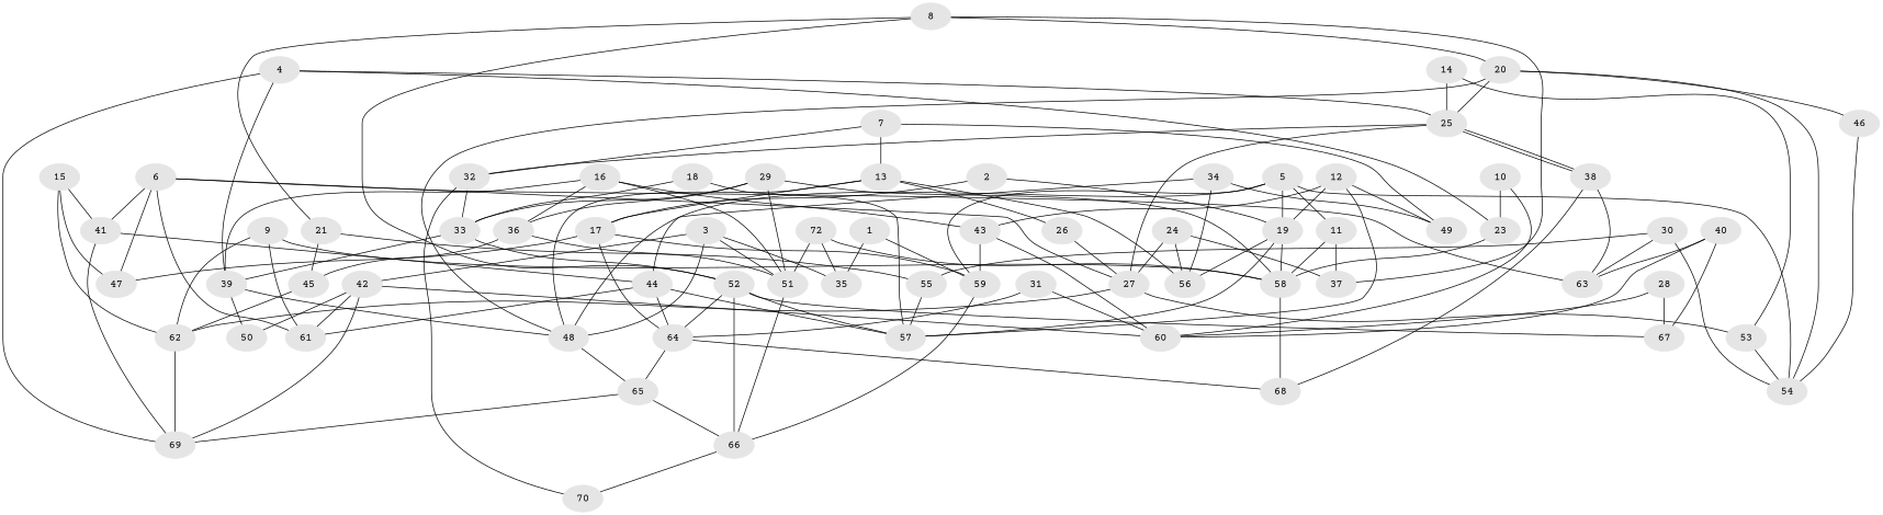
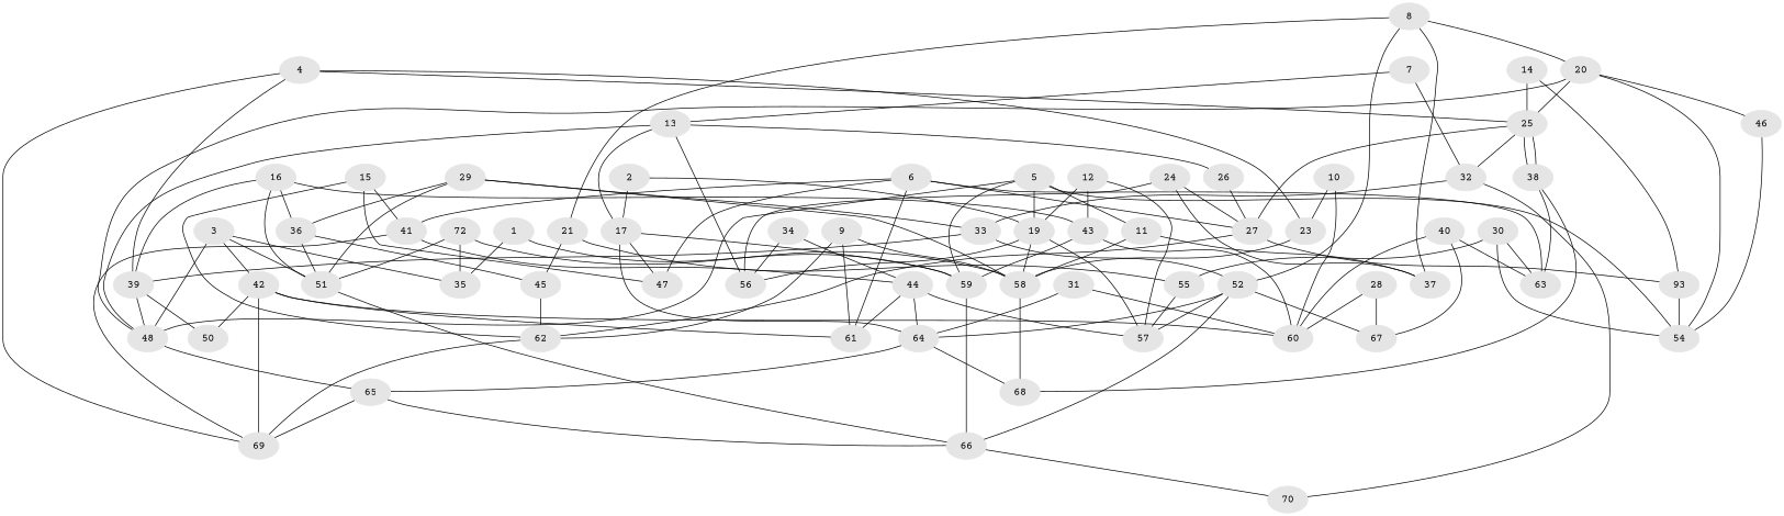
  graph {
    fontname="Courier Prime"
    node [color=gray90 fontname="Courier Prime" style=filled]
    edge [fontname="Courier Prime"]
    1
    35
    59
    66
    2
    17
    19
    47
    64
    58
    57
    56
    3
    42
    48
    51
    69
    61
    60
    50
    65
    4
    23
    25
    39
    27
    32
    38
    5
    11
    54
    37
    6
    41
    63
    62
-   53
+   53 [label=93]
    44
    7
    13
-   49
    26
    33
    70
    8
    20
    21
    52
    46
    45
    55
    67
    9
    68
    10
    12
    43
    14
    15
    16
    36
-   18
    n63 [label=72]
    24
    28
    29
    30
    31
    34
    40
    1 -- 35
    1 -- 59
    59 -- 66
    66 -- 70
    2 -- 17
    2 -- 19
    17 -- 59
    17 -- 47
    17 -- 64
    19 -- 58
    19 -- 57
    19 -- 56
    64 -- 65
    64 -- 68
    58 -- 68
    3 -- 35
    3 -- 42
    3 -- 48
    3 -- 51
    42 -- 69
    42 -- 61
    42 -- 60
    42 -- 50
    48 -- 65
    51 -- 66
    65 -- 66
    65 -- 69
    4 -- 69
    4 -- 23
    4 -- 25
    4 -- 39
    23 -- 58
    25 -- 27
    25 -- 32
    25 -- 38
    25 -- 38
    39 -- 48
    39 -- 50
    27 -- 62
    27 -- 53
    32 -- 33
    32 -- 70
    38 -- 63
    38 -- 68
    5 -- 59
    5 -- 19
    5 -- 48
    5 -- 11
    5 -- 54
    11 -- 58
    11 -- 37
    6 -- 47
    6 -- 61
    6 -- 27
    6 -- 41
    6 -- 63
    41 -- 69
    41 -- 44
    62 -- 69
    53 -- 54
    44 -- 64
    44 -- 57
    44 -- 61
    7 -- 32
    7 -- 13
-   7 -- 49
    13 -- 17
    13 -- 56
    13 -- 48
    13 -- 26
    26 -- 27
    33 -- 39
    33 -- 52
    8 -- 37
    8 -- 20
    8 -- 21
    8 -- 52
    20 -- 48
    20 -- 25
    20 -- 54
    20 -- 46
    21 -- 45
    21 -- 55
    52 -- 66
    52 -- 64
    52 -- 57
    52 -- 67
    46 -- 54
    45 -- 62
    55 -- 57
    9 -- 58
    9 -- 61
    9 -- 62
    10 -- 60
    10 -- 23
    12 -- 19
    12 -- 57
-   12 -- 49
    12 -- 43
    43 -- 59
    43 -- 60
    14 -- 25
    14 -- 53
    15 -- 47
    15 -- 41
    15 -- 62
    16 -- 51
    16 -- 39
    16 -- 43
    16 -- 36
    36 -- 51
    36 -- 45
-   18 -- 57
-   18 -- 33
    n63 -- 35
    n63 -- 58
    n63 -- 51
    24 -- 56
    24 -- 27
    24 -- 37
    28 -- 60
    28 -- 67
    29 -- 58
    29 -- 51
    29 -- 33
    29 -- 36
    30 -- 54
    30 -- 63
    30 -- 55
    31 -- 64
    31 -- 60
    34 -- 56
    34 -- 44
-   34 -- 49
    40 -- 60
    40 -- 63
    40 -- 67
  }
